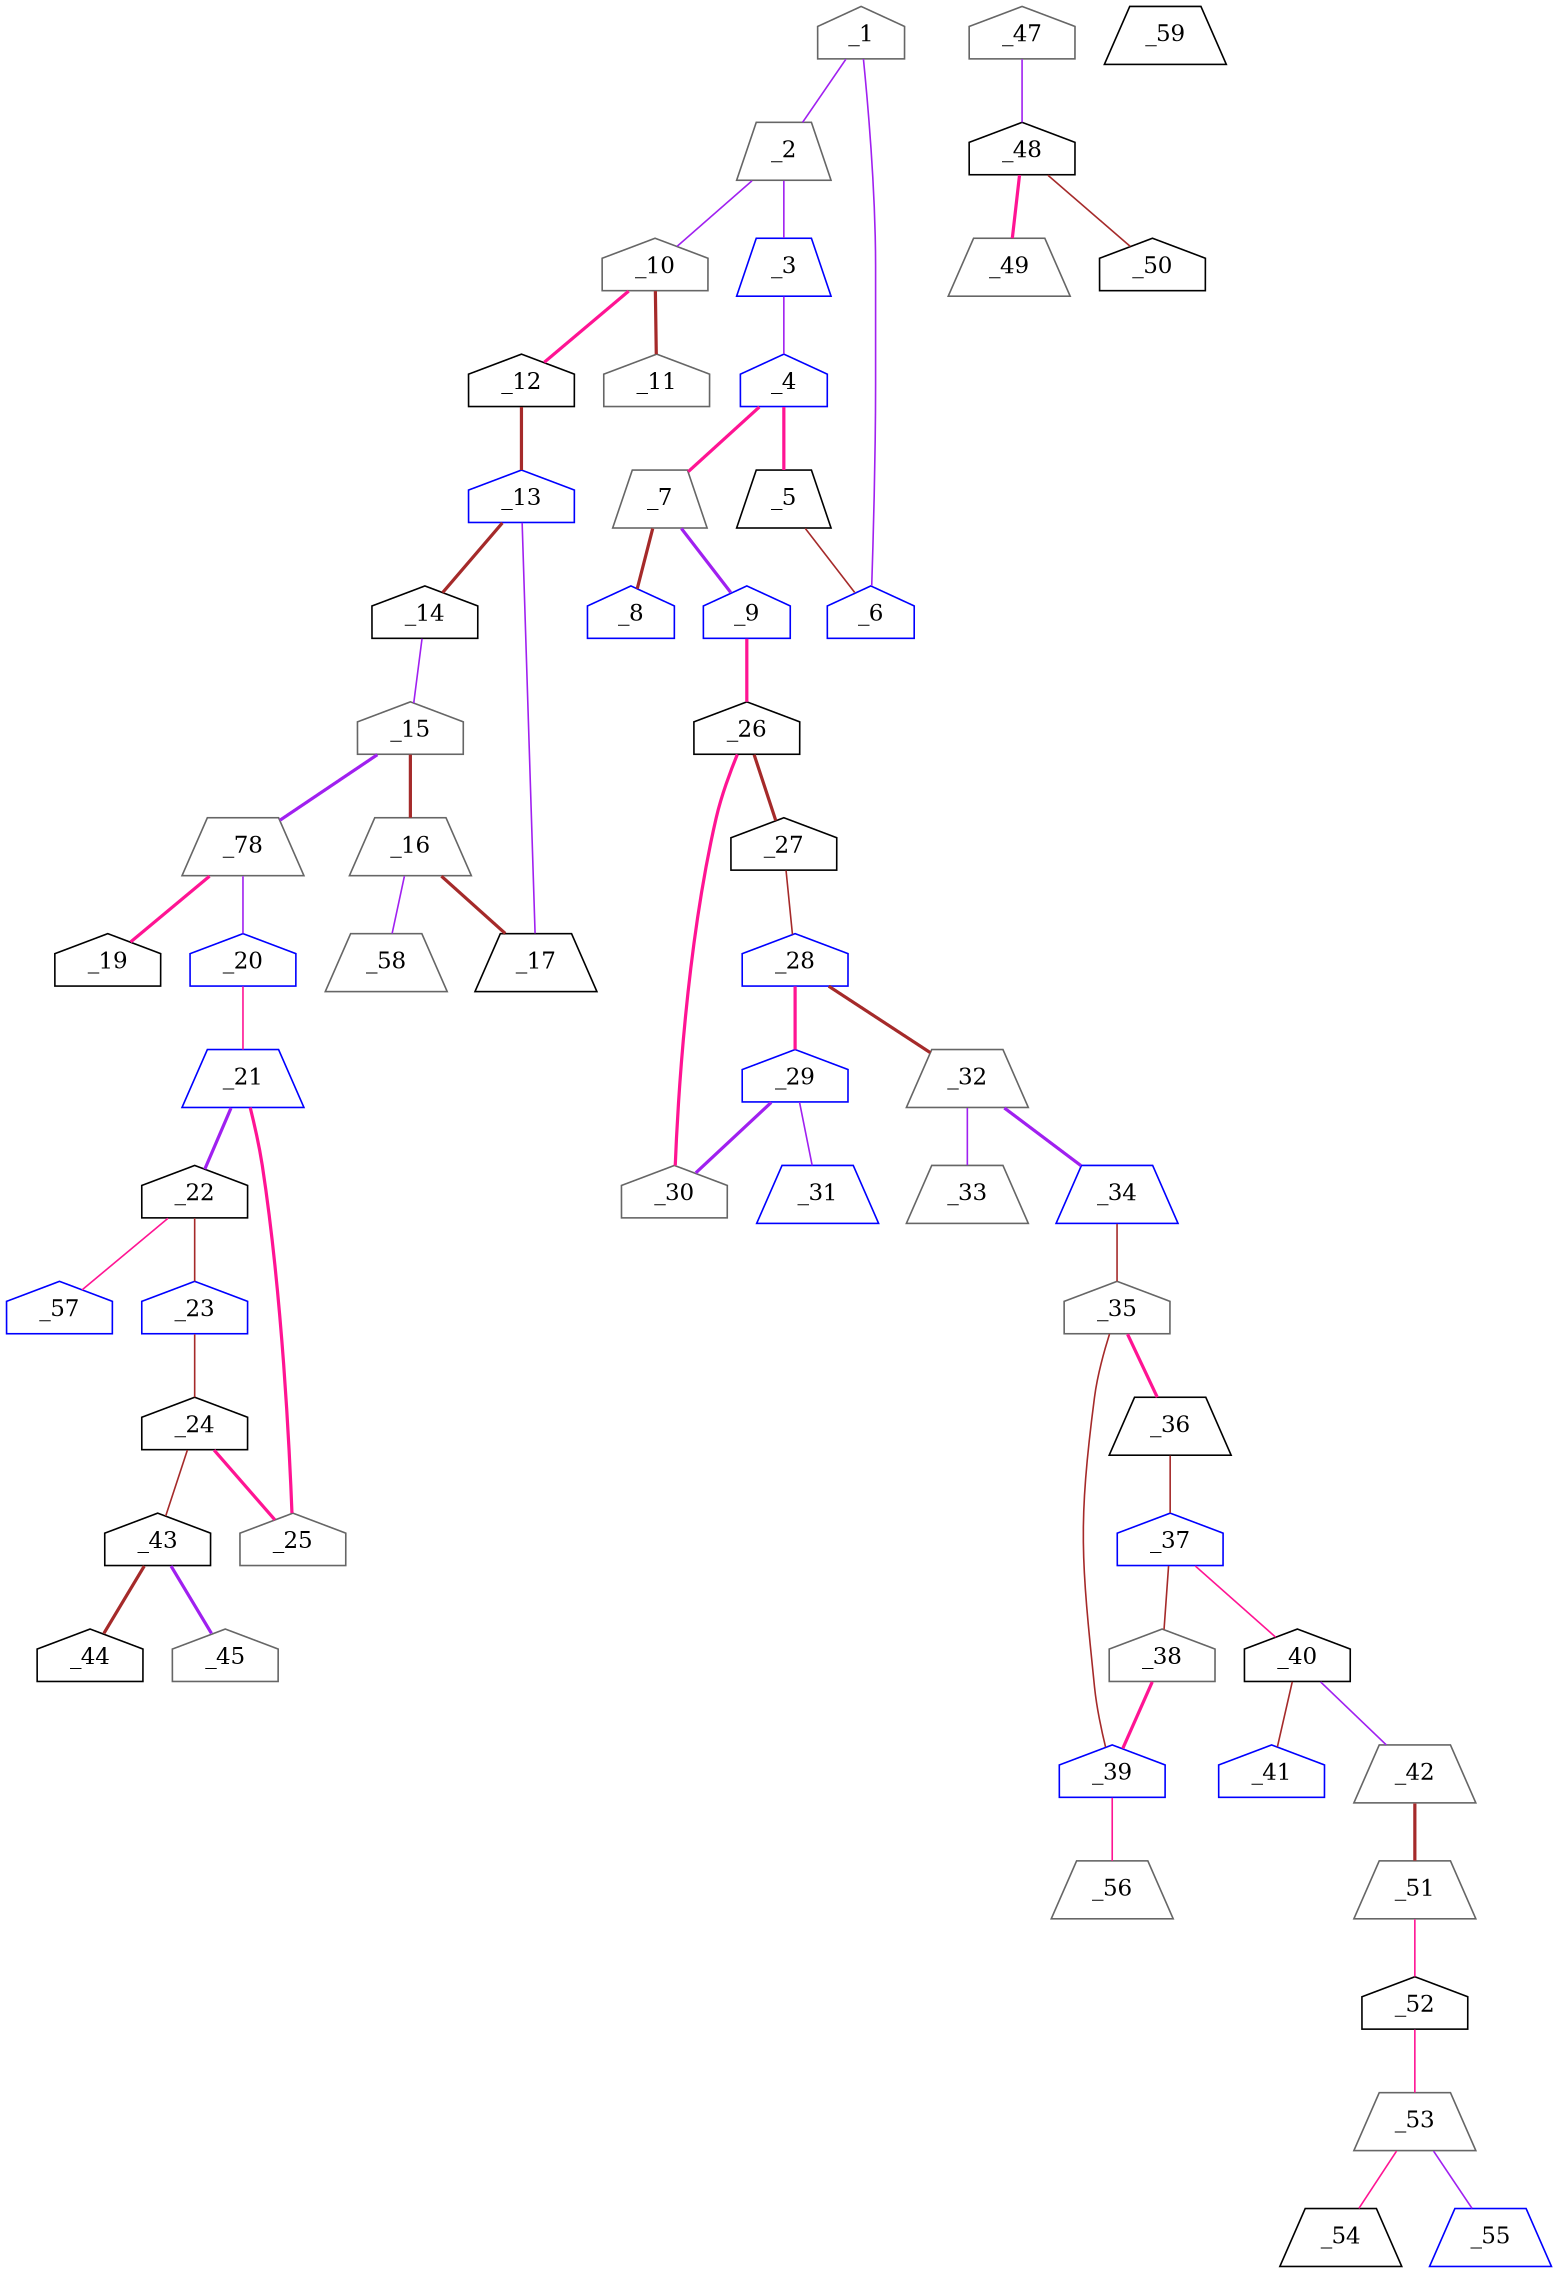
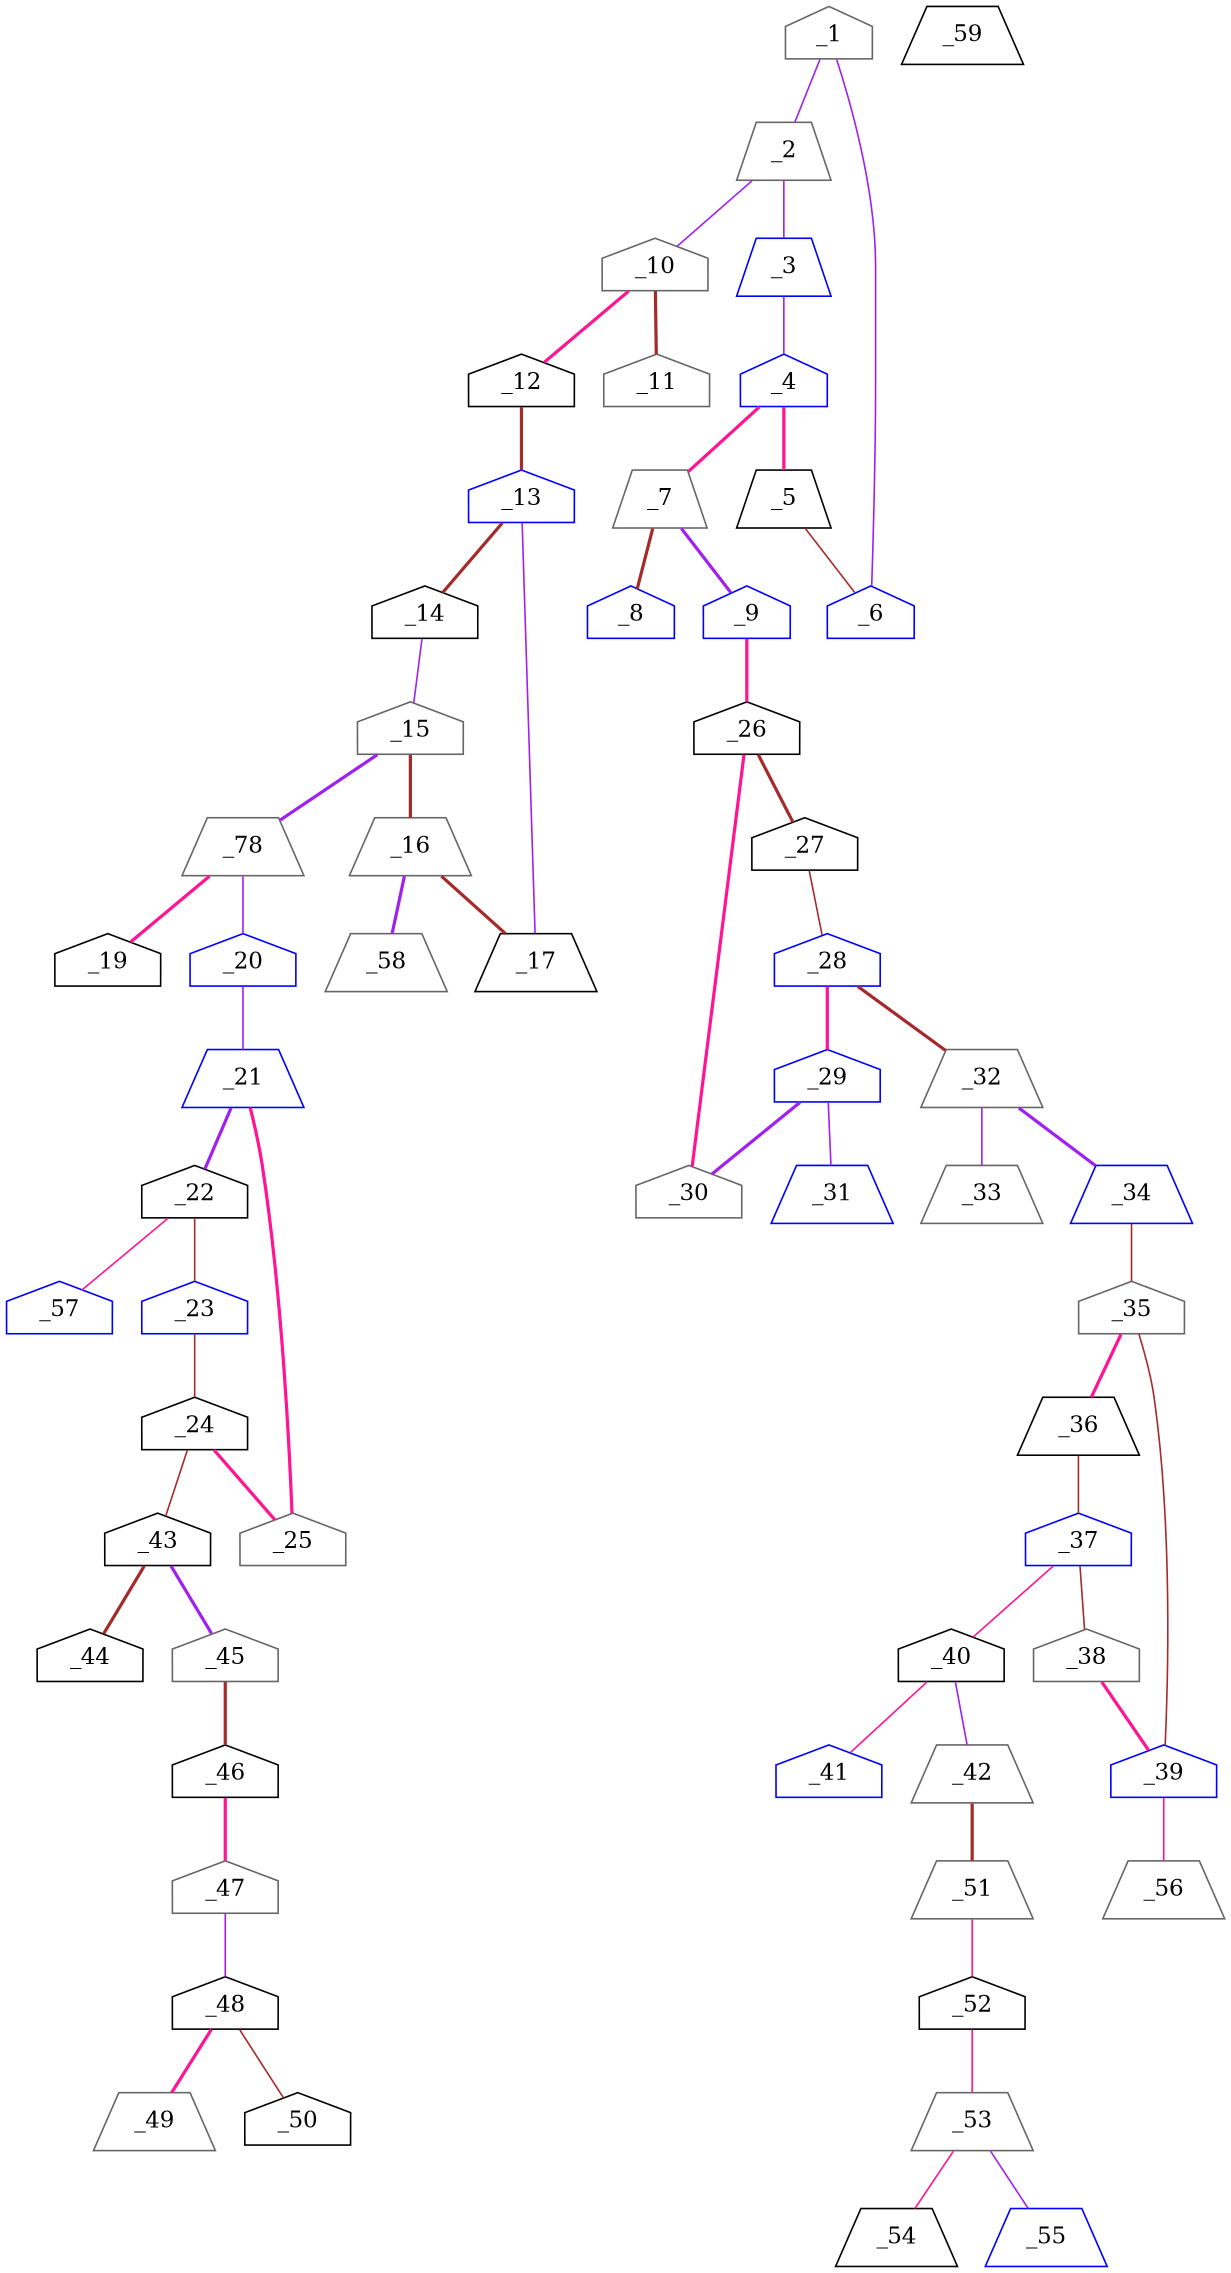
  graph {
    node [charge=0 chem=1 color=gray40 shape=house symbol="C  " x=8.5473 y=-0.3508]
    edge [color=brown style=solid valence=1]
    _1 [y=0.6492]
    _2 [shape=trapezium x=7.6813 y=1.1492]
    _6 [color=blue]
    _3 [color=blue shape=trapezium x=6.8153 y=0.6492]
    _10 [x=7.6813 y=2.1492]
    _4 [color=blue x=6.8153]
    _11 [chem=2 symbol="O  " x=6.8153 y=2.6492]
    _12 [chem=4 color=black symbol="N  " y=2.6492]
    _5 [color=black shape=trapezium x=7.6813 y=-0.8508]
    _7 [shape=trapezium x=5.9493 y=-0.8508]
    _13 [color=blue y=3.6492]
    _8 [chem=2 color=blue symbol="O  " x=5.0832]
    _9 [chem=4 color=blue symbol="N  " x=5.9493 y=-1.8508]
    _26 [color=black x=5.0832 y=-2.3508]
    _27 [color=black x=4.9787 y=-3.3453]
    _30 [x=4.1697 y=-1.9441]
    _28 [color=blue x=4.0005 y=-3.5532]
    _14 [color=black x=9.3564 y=4.237]
    _17 [color=black shape=trapezium x=7.7383 y=4.237]
    _15 [x=9.0474 y=5.188]
    _16 [charge=1 chem=4 shape=trapezium symbol="N  " x=8.0474 y=5.188]
    n22 [label=_78 shape=trapezium x=9.6351 y=5.997]
    _58 [shape=trapezium x=7.4596 y=5.997]
    _19 [chem=2 color=black symbol="O  " x=9.2284 y=6.9106]
    _20 [chem=4 color=blue symbol="N  " x=10.6297 y=5.8925]
    _21 [color=blue shape=trapezium x=11.2175 y=6.7015]
    _22 [chem=4 color=black symbol="N  " x=12.2175 y=6.7015]
    _25 [x=10.9084 y=7.6526]
    _23 [color=blue x=12.5265 y=7.6526]
    _57 [color=blue x=12.8052 y=5.8925]
    _24 [color=black x=11.7175 y=8.2404]
    _43 [color=black x=11.7175 y=9.2404]
    _44 [chem=2 color=black symbol="O  " x=10.8514 y=9.7404]
    _45 [chem=4 symbol="N  " x=12.5835 y=9.7403]
+   _46 [color=black x=12.5835 y=10.7403]
    _29 [charge=1 chem=4 color=blue symbol="N  " x=3.5005 y=-2.6872]
    _32 [shape=trapezium x=3.5938 y=-4.4668]
    _31 [color=blue shape=trapezium x=2.506 y=-2.5827]
    _33 [chem=2 shape=trapezium symbol="O  " x=2.5993 y=-4.5713]
    _34 [chem=4 color=blue shape=trapezium symbol="N  " x=4.1816 y=-5.2758]
    _35 [x=3.7748 y=-6.1893]
    _36 [color=black shape=trapezium x=4.2748 y=-7.0554]
    _39 [chem=4 color=blue symbol="N  " x=2.7967 y=-6.3973]
    _37 [color=blue x=3.6057 y=-7.7985]
    _56 [shape=trapezium x=2.0536 y=-5.7281]
    _38 [x=2.6922 y=-7.3918]
    _40 [color=black x=3.8136 y=-8.7767]
    _41 [chem=2 color=blue symbol="O  " x=4.7647 y=-9.0857]
    _42 [chem=4 shape=trapezium symbol="N  " x=3.0705 y=-9.4458]
    _51 [shape=trapezium x=3.2784 y=-10.4239]
    _52 [color=black x=2.5352 y=-11.0931]
    _53 [shape=trapezium x=2.7431 y=-12.0712]
    _47 [x=13.4495 y=11.2403]
    _48 [color=black x=13.4495 y=12.2403]
    _49 [chem=4 shape=trapezium symbol="N  " x=14.3156 y=12.7403]
    _50 [chem=4 color=black symbol="N  " x=12.5835 y=12.7403]
    _54 [chem=4 color=black shape=trapezium symbol="N  " x=2 y=-12.7403]
    _55 [chem=4 color=blue shape=trapezium symbol="N  " x=3.6942 y=-12.3802]
    _59 [chem=7 color=black shape=trapezium symbol="Cl " x=16.3156 y=0]
    _1 -- _2 [color=purple]
    _1 -- _6 [color=purple valence=2]
    _2 -- _3 [color=purple valence=2]
    _2 -- _10 [color=purple]
    _3 -- _4 [color=purple]
    _10 -- _11 [style=bold valence=2]
    _10 -- _12 [color=deeppink style=bold]
    _4 -- _5 [color=deeppink style=bold valence=2]
    _4 -- _7 [color=deeppink style=bold]
    _12 -- _13 [style=bold]
    _5 -- _6
    _7 -- _8 [style=bold valence=2]
    _7 -- _9 [color=purple style=bold]
    _13 -- _14 [style=bold valence=2]
    _13 -- _17 [color=purple]
    _9 -- _26 [color=deeppink style=bold]
    _26 -- _27 [style=bold]
    _26 -- _30 [color=deeppink style=bold valence=2]
    _27 -- _28
    _28 -- _29 [color=deeppink style=bold valence=2]
    _28 -- _32 [style=bold]
    _14 -- _15 [color=purple]
    _15 -- _16 [style=bold valence=2]
    _15 -- n22 [color=purple style=bold]
    _16 -- _17 [style=bold]
-   _16 -- _58 [color=purple]
+   _16 -- _58 [color=purple style=bold]
    n22 -- _19 [color=deeppink style=bold valence=2]
    n22 -- _20 [color=purple]
-   _20 -- _21 [color=deeppink]
+   _20 -- _21 [color=purple]
    _21 -- _22 [color=purple style=bold]
    _21 -- _25 [color=deeppink style=bold valence=2]
    _22 -- _23
    _22 -- _57 [color=deeppink]
    _23 -- _24 [valence=2]
    _24 -- _25 [color=deeppink style=bold]
    _24 -- _43
    _43 -- _44 [style=bold valence=2]
    _43 -- _45 [color=purple style=bold]
+   _45 -- _46 [style=bold]
+   _46 -- _47 [color=deeppink style=bold]
    _29 -- _30 [color=purple style=bold]
    _29 -- _31 [color=purple]
    _32 -- _33 [color=purple valence=2]
    _32 -- _34 [color=purple style=bold]
    _34 -- _35
    _35 -- _36 [color=deeppink style=bold valence=2]
    _35 -- _39
    _36 -- _37
    _39 -- _56 [color=deeppink]
    _37 -- _38 [valence=2]
    _37 -- _40 [color=deeppink]
    _38 -- _39 [color=deeppink style=bold]
-   _40 -- _41 [valence=2]
+   _40 -- _41 [color=deeppink valence=2]
    _40 -- _42 [color=purple]
    _42 -- _51 [style=bold]
    _51 -- _52 [color=deeppink]
    _52 -- _53 [color=deeppink]
    _53 -- _54 [color=deeppink valence=2]
    _53 -- _55 [color=purple]
    _47 -- _48 [color=purple]
    _48 -- _49 [color=deeppink style=bold valence=2]
    _48 -- _50
  }
